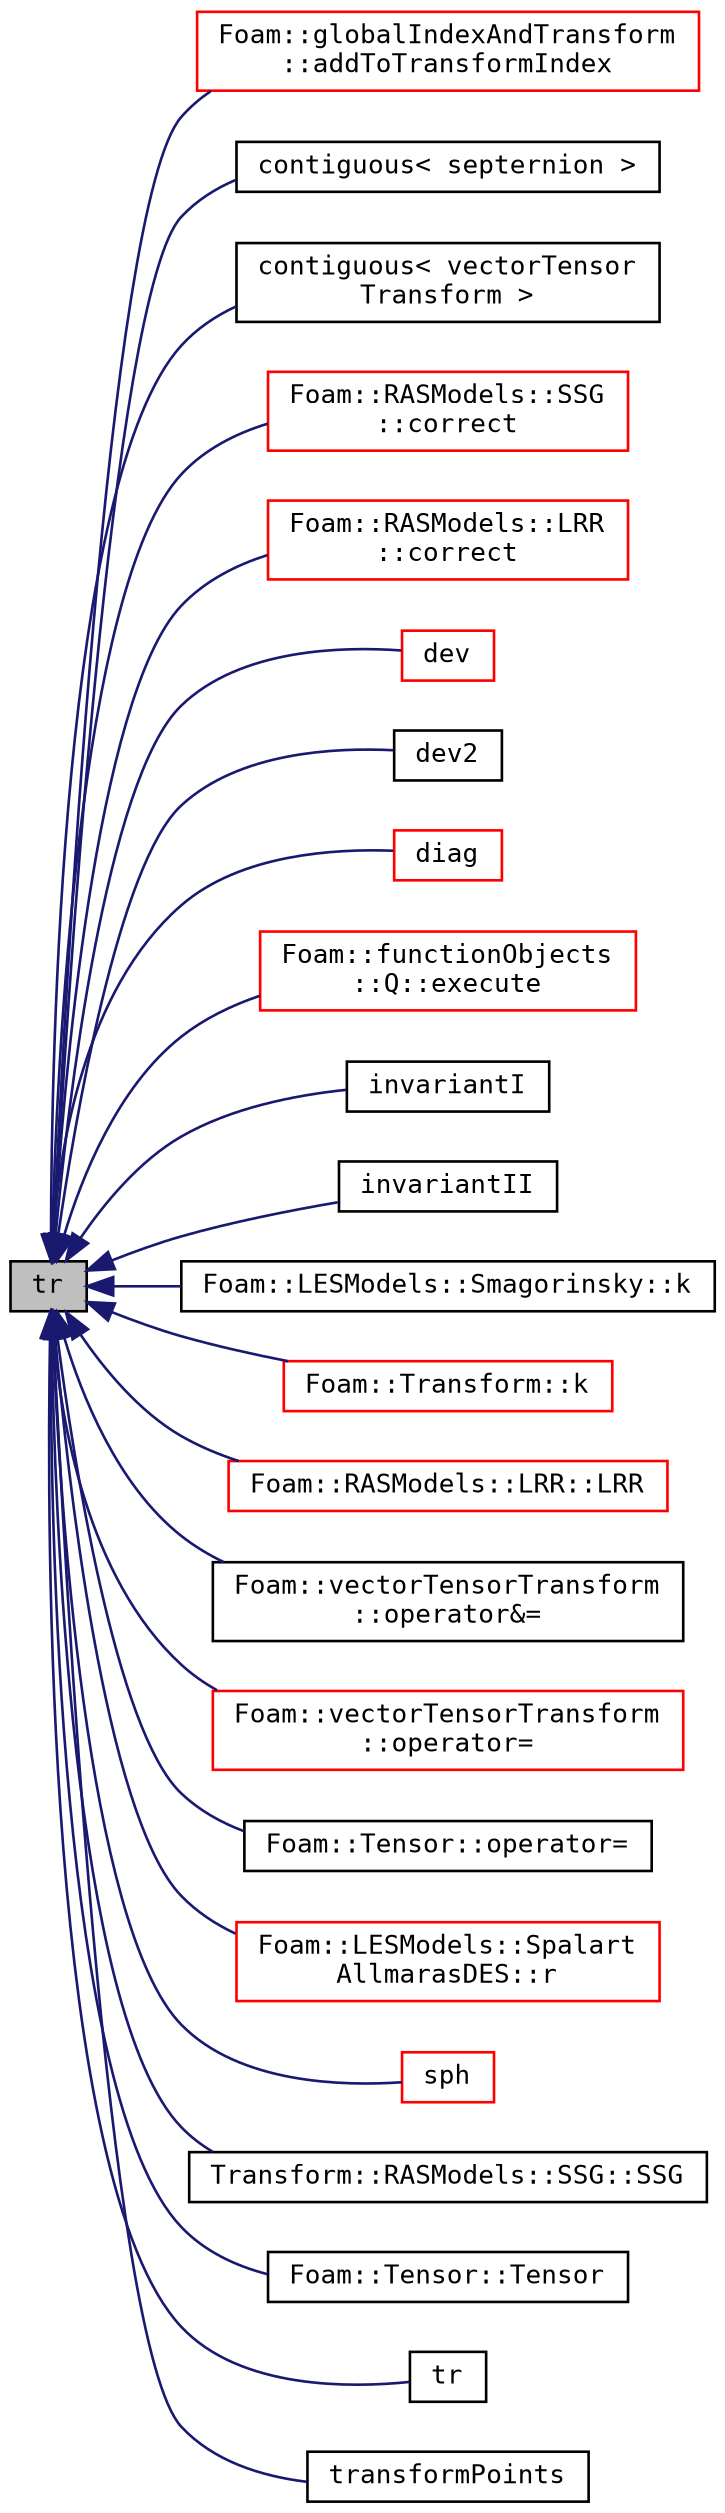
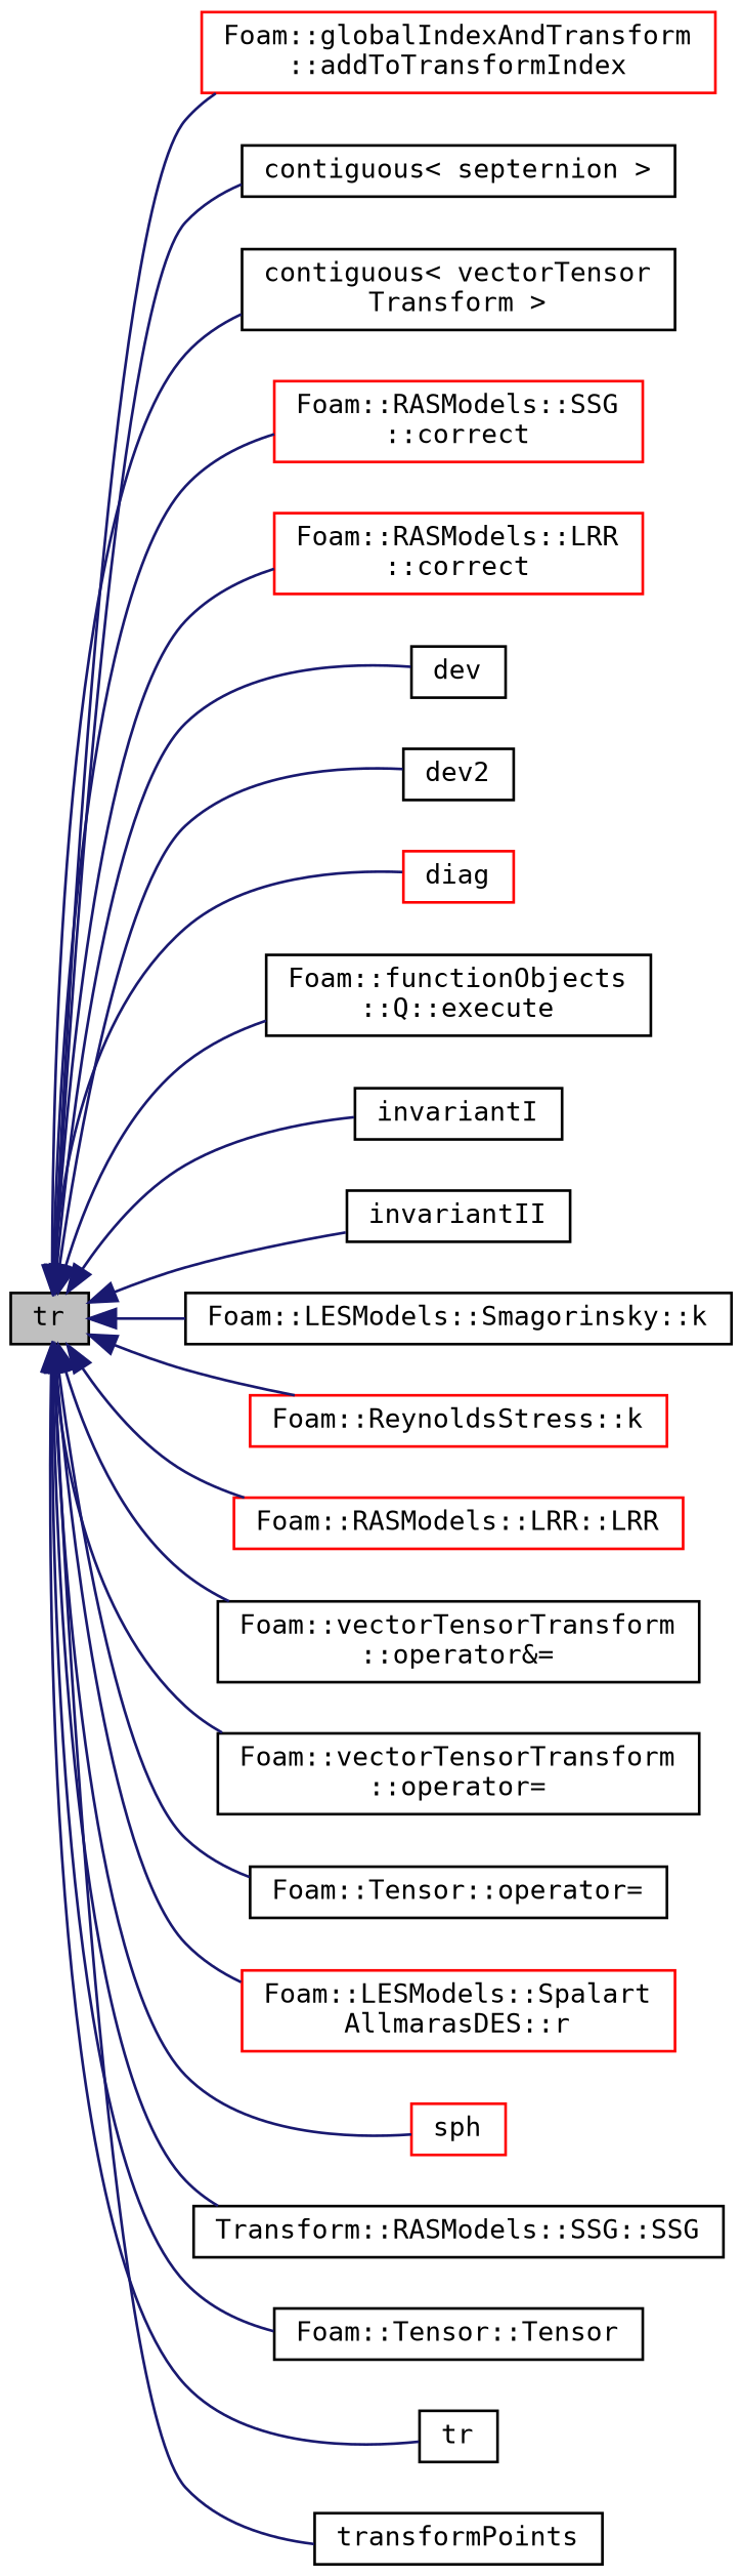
  digraph {
    fontname="DejaVu Sans Mono"
    rankdir=LR
    node [color=black fontname="DejaVu Sans Mono" fontsize=10 shape=record]
    edge [color=midnightblue dir=back fontname="DejaVu Sans Mono" fontsize=10 labelfontname=Helvetica labelfontsize=10 style=solid]
    n1 [fillcolor=grey75 fontcolor=black height=0.2 label=tr style=filled width=0.4]
    n2 [color=red height=0.2 label="Foam::globalIndexAndTransform\l::addToTransformIndex" width=0.4]
    n3 [height=0.2 label="contiguous\< septernion \>" width=0.4]
    n4 [height=0.2 label="contiguous\< vectorTensor\lTransform \>" width=0.4]
    n5 [color=red height=0.2 label="Foam::RASModels::SSG\l::correct" width=0.4]
    n6 [color=red height=0.2 label="Foam::RASModels::LRR\l::correct" width=0.4]
-   n7 [color=red height=0.2 label=dev width=0.4]
+   n7 [height=0.2 label=dev width=0.4]
    n8 [height=0.2 label=dev2 width=0.4]
    n9 [color=red height=0.2 label=diag width=0.4]
-   n10 [color=red height=0.2 label="Foam::functionObjects\l::Q::execute" width=0.4]
+   n10 [height=0.2 label="Foam::functionObjects\l::Q::execute" width=0.4]
    n11 [height=0.2 label=invariantI width=0.4]
    n12 [height=0.2 label=invariantII width=0.4]
    n13 [height=0.2 label="Foam::LESModels::Smagorinsky::k" width=0.4]
-   n14 [color=red height=0.2 label="Foam::Transform::k" width=0.4]
+   n14 [color=red height=0.2 label="Foam::ReynoldsStress::k" width=0.4]
    n15 [color=red height=0.2 label="Foam::RASModels::LRR::LRR" width=0.4]
    n16 [height=0.2 label="Foam::vectorTensorTransform\l::operator&=" width=0.4]
-   n17 [color=red height=0.2 label="Foam::vectorTensorTransform\l::operator=" width=0.4]
+   n17 [height=0.2 label="Foam::vectorTensorTransform\l::operator=" width=0.4]
    n18 [height=0.2 label="Foam::Tensor::operator=" width=0.4]
    n19 [color=red height=0.2 label="Foam::LESModels::Spalart\lAllmarasDES::r" width=0.4]
    n20 [color=red height=0.2 label=sph width=0.4]
    n21 [height=0.2 label="Transform::RASModels::SSG::SSG" width=0.4]
    n22 [height=0.2 label="Foam::Tensor::Tensor" width=0.4]
    n23 [height=0.2 label=tr width=0.4]
    n24 [height=0.2 label=transformPoints width=0.4]
    n1 -> n2
    n1 -> n3
    n1 -> n4
    n1 -> n5
    n1 -> n6
    n1 -> n7
    n1 -> n8
    n1 -> n9
    n1 -> n10
    n1 -> n11
    n1 -> n12
    n1 -> n13
    n1 -> n14
    n1 -> n15
    n1 -> n16
    n1 -> n17
    n1 -> n18
    n1 -> n19
    n1 -> n20
    n1 -> n21
    n1 -> n22
    n1 -> n23
    n1 -> n24
  }
